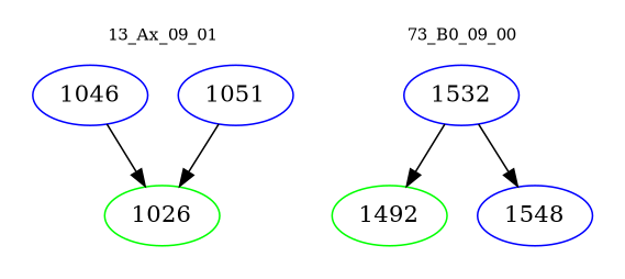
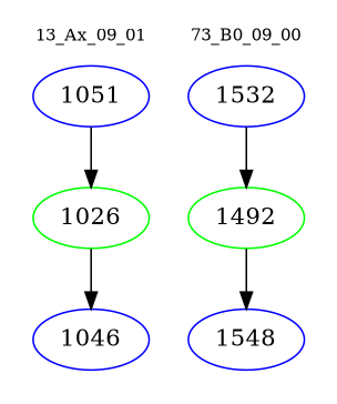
  digraph {
    fontname="DejaVu Serif"
    node [color=blue fontname="DejaVu Serif"]
    edge [color=black fontname="DejaVu Serif"]
    n1 [label=1051]
    n2 [color=green label=1026]
    n3 [label=1046]
    n4 [label=1532]
    n5 [color=green label=1492]
    n6 [label=1548]
    subgraph cluster_1 {
      color=white
      fontsize=10
      label="13_Ax_09_01"
      n1
      n2
      n3
    }
    subgraph cluster_2 {
      color=white
      fontsize=10
      label="73_B0_09_00"
      n4
      n5
      n6
    }
    n1 -> n2
-   n3 -> n2
+   n2 -> n3
    n4 -> n5
-   n4 -> n6
+   n5 -> n6
  }
